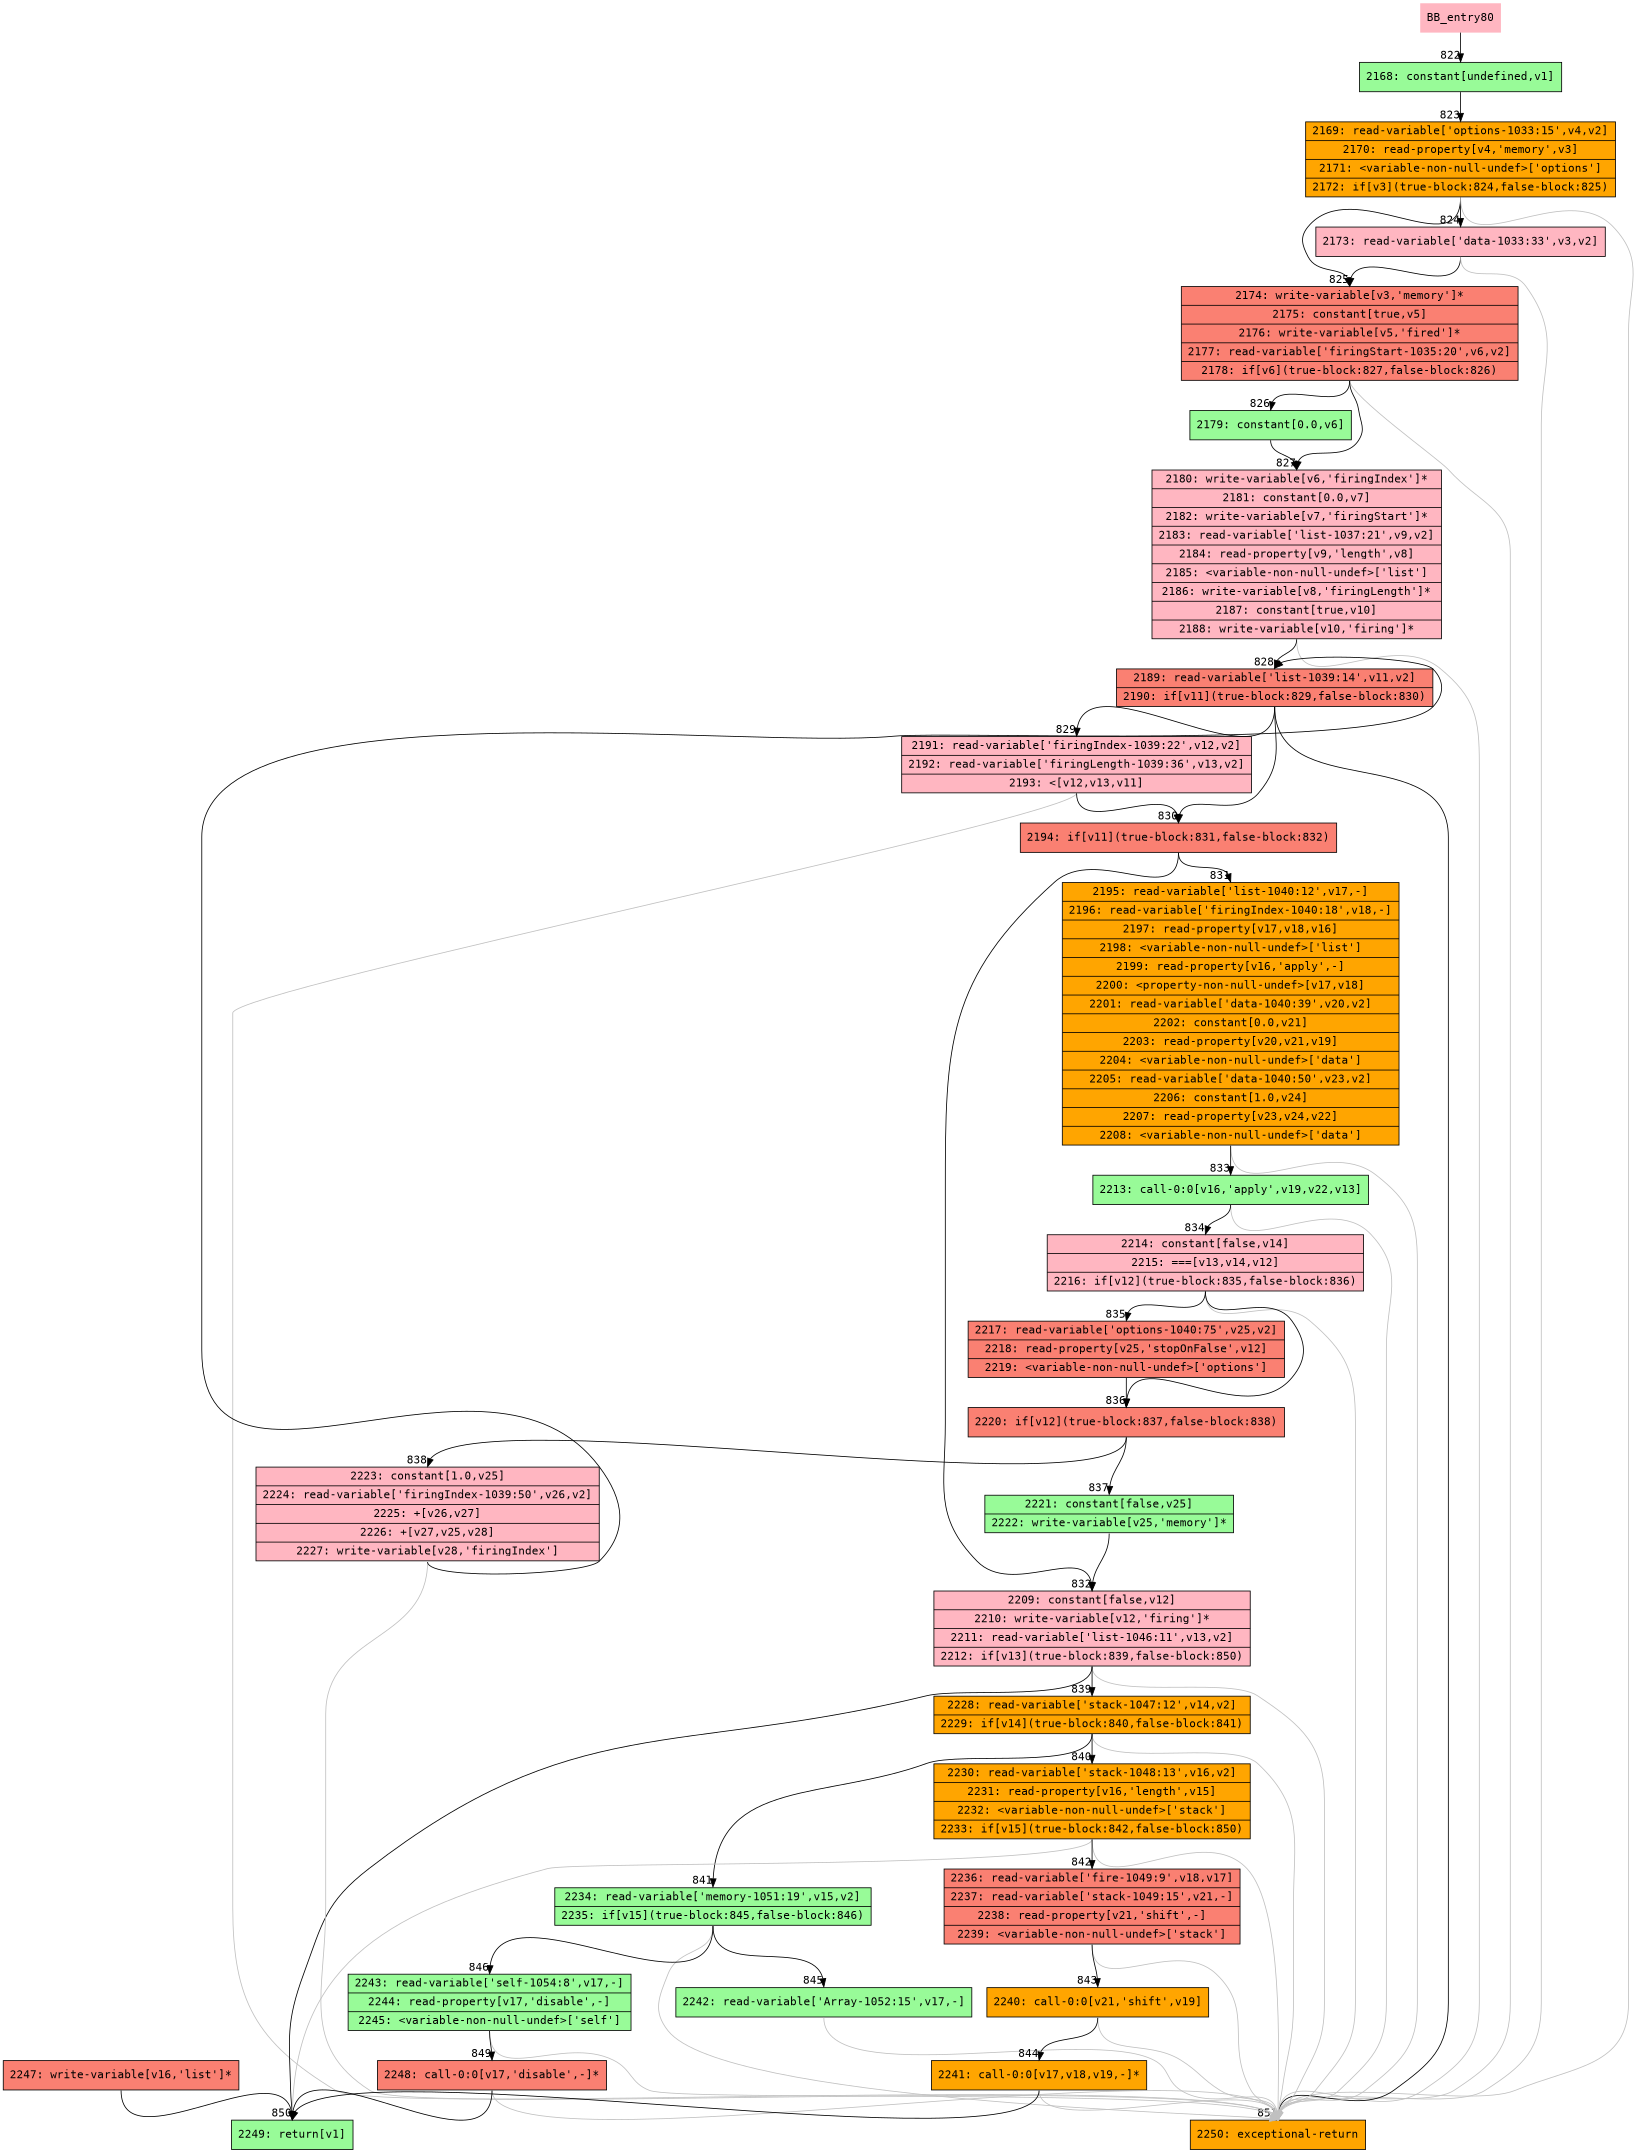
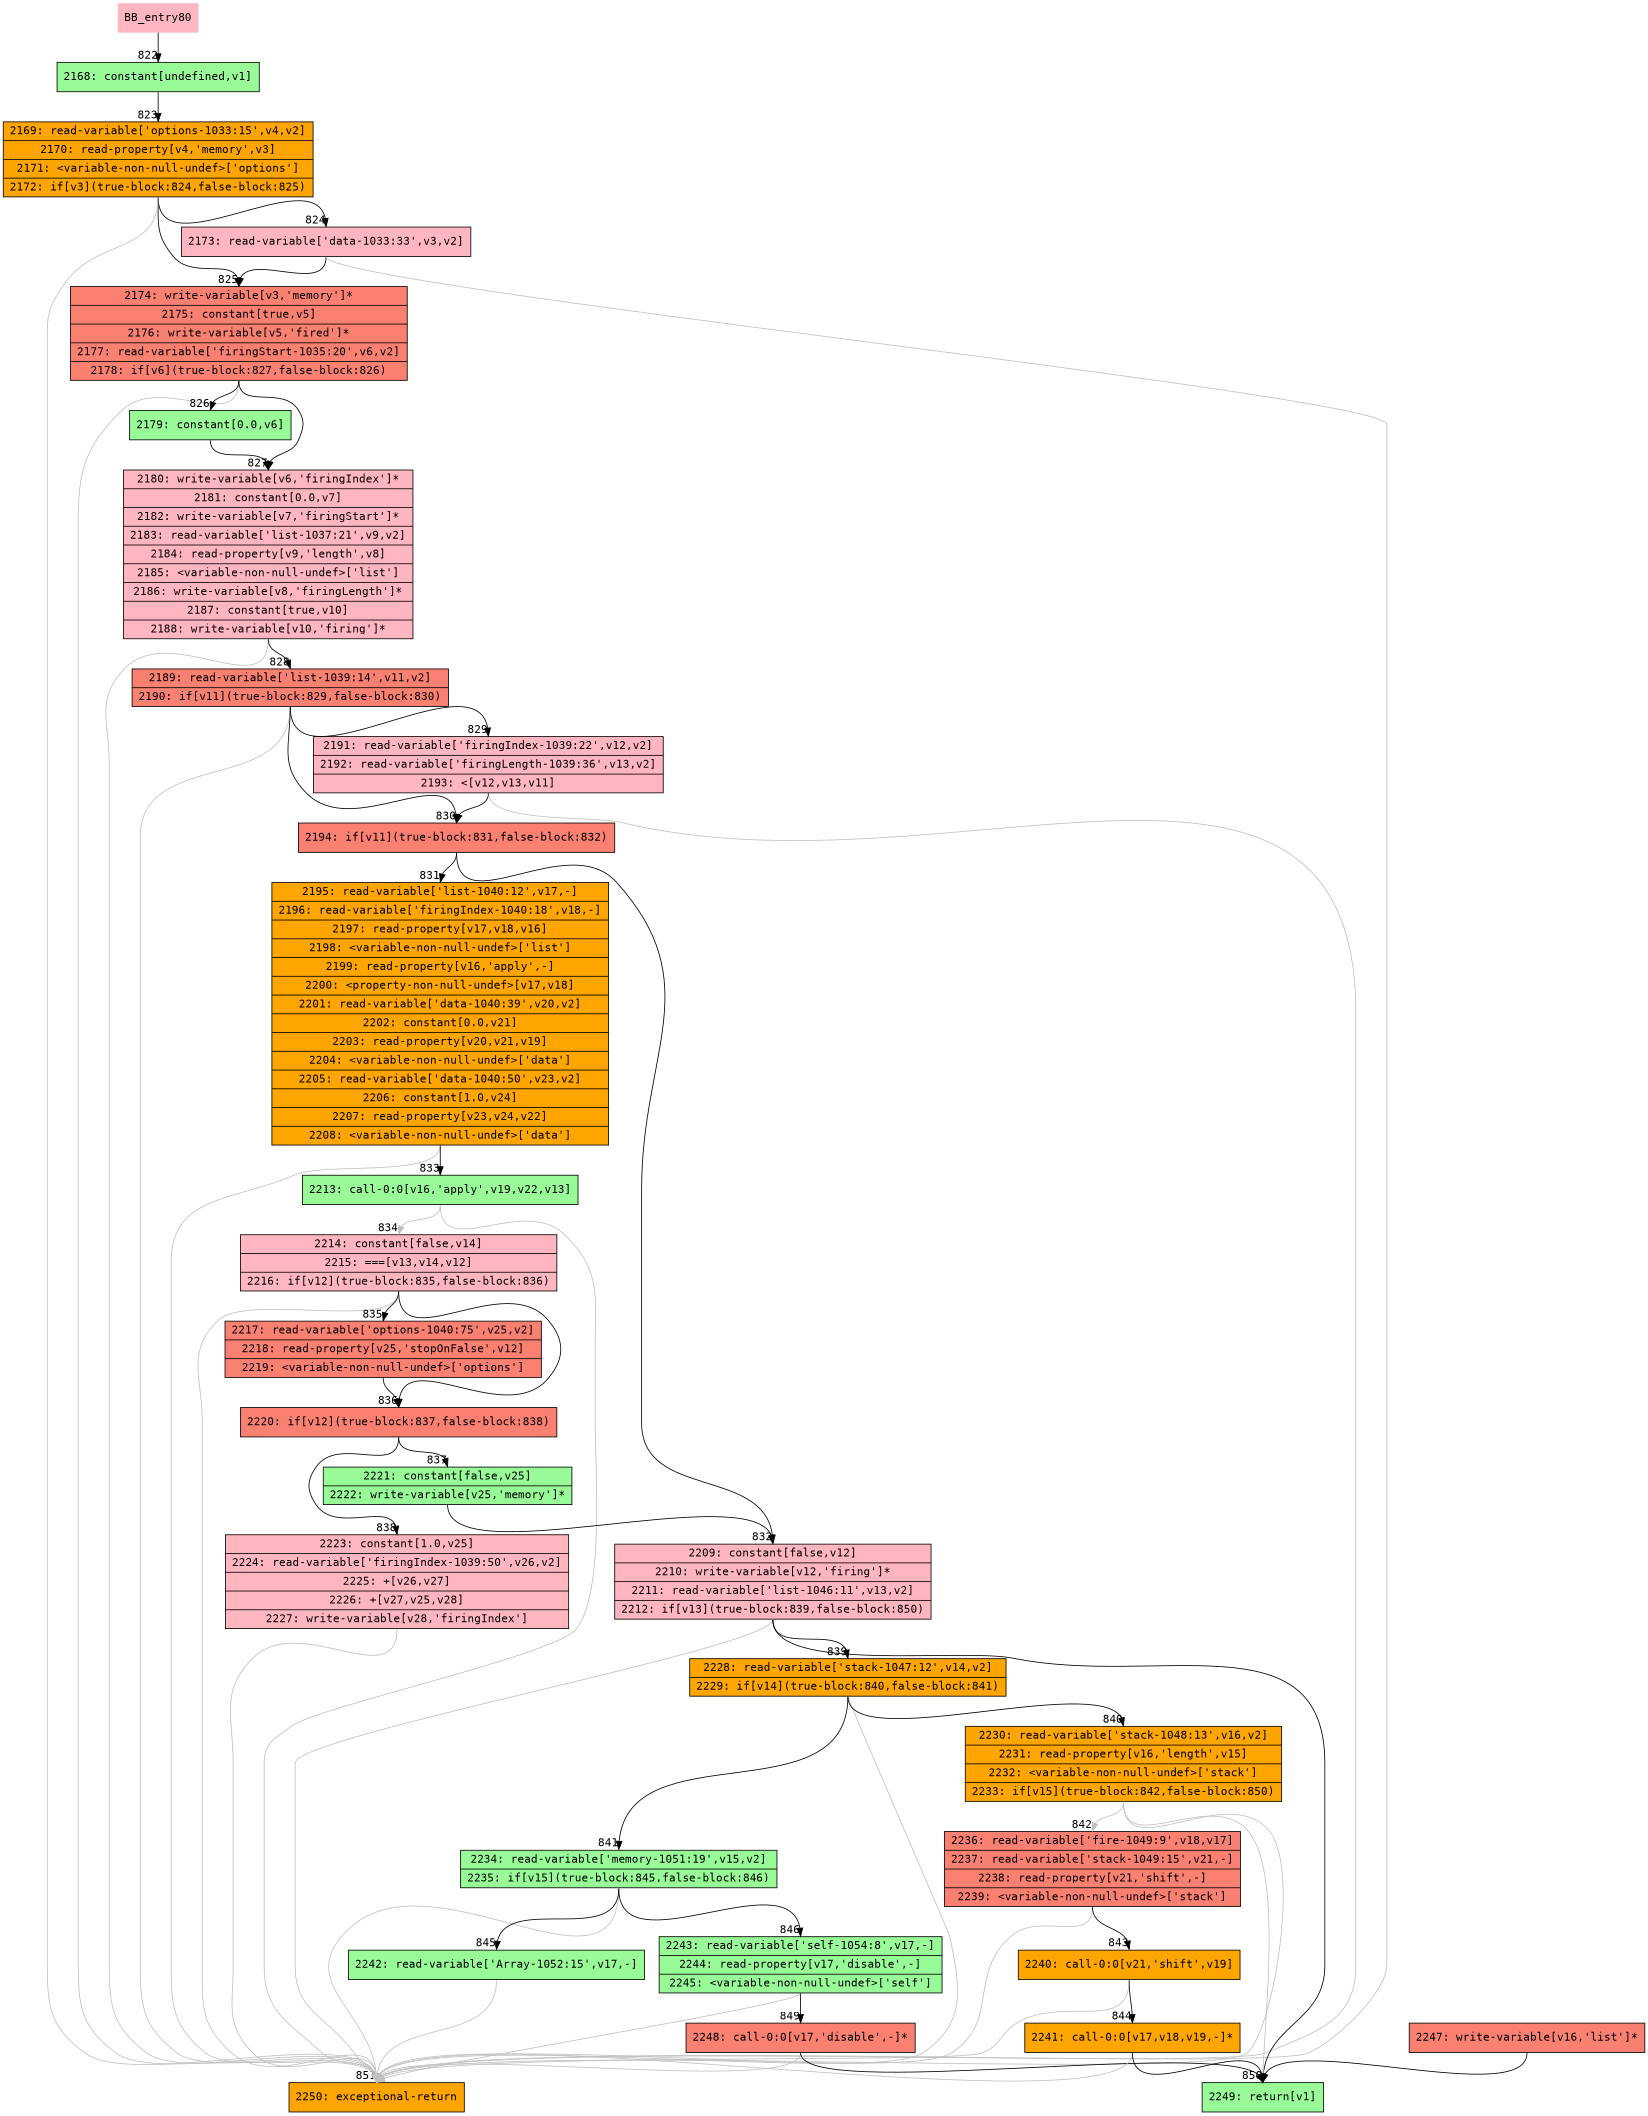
  digraph {
    fontname="DejaVu Sans Mono"
    rankdir=TD
    node [fillcolor=palegreen fontname="DejaVu Sans Mono" shape=record style=filled]
    edge [fontname="DejaVu Sans Mono" headport=n tailport=s]
    n1 [fillcolor=lightpink label=BB_entry80 shape=none]
    n2 [label="{2168: constant[undefined,v1]}"]
    n3 [fillcolor=orange label="{2169: read-variable['options-1033:15',v4,v2]|2170: read-property[v4,'memory',v3]|2171: \<variable-non-null-undef\>['options']|2172: if[v3](true-block:824,false-block:825)}"]
    n4 [fillcolor=salmon label="{2174: write-variable[v3,'memory']*|2175: constant[true,v5]|2176: write-variable[v5,'fired']*|2177: read-variable['firingStart-1035:20',v6,v2]|2178: if[v6](true-block:827,false-block:826)}"]
    n5 [fillcolor=lightpink label="{2173: read-variable['data-1033:33',v3,v2]}"]
    n6 [fillcolor=orange label="{2250: exceptional-return}"]
    n7 [fillcolor=lightpink label="{2180: write-variable[v6,'firingIndex']*|2181: constant[0.0,v7]|2182: write-variable[v7,'firingStart']*|2183: read-variable['list-1037:21',v9,v2]|2184: read-property[v9,'length',v8]|2185: \<variable-non-null-undef\>['list']|2186: write-variable[v8,'firingLength']*|2187: constant[true,v10]|2188: write-variable[v10,'firing']*}"]
    n8 [label="{2179: constant[0.0,v6]}"]
    n9 [fillcolor=salmon label="{2189: read-variable['list-1039:14',v11,v2]|2190: if[v11](true-block:829,false-block:830)}"]
    n10 [fillcolor=salmon label="{2194: if[v11](true-block:831,false-block:832)}"]
    n11 [fillcolor=lightpink label="{2191: read-variable['firingIndex-1039:22',v12,v2]|2192: read-variable['firingLength-1039:36',v13,v2]|2193: \<[v12,v13,v11]}"]
    n12 [fillcolor=orange label="{2195: read-variable['list-1040:12',v17,-]|2196: read-variable['firingIndex-1040:18',v18,-]|2197: read-property[v17,v18,v16]|2198: \<variable-non-null-undef\>['list']|2199: read-property[v16,'apply',-]|2200: \<property-non-null-undef\>[v17,v18]|2201: read-variable['data-1040:39',v20,v2]|2202: constant[0.0,v21]|2203: read-property[v20,v21,v19]|2204: \<variable-non-null-undef\>['data']|2205: read-variable['data-1040:50',v23,v2]|2206: constant[1.0,v24]|2207: read-property[v23,v24,v22]|2208: \<variable-non-null-undef\>['data']}"]
    n13 [fillcolor=lightpink label="{2209: constant[false,v12]|2210: write-variable[v12,'firing']*|2211: read-variable['list-1046:11',v13,v2]|2212: if[v13](true-block:839,false-block:850)}"]
    n14 [label="{2213: call-0:0[v16,'apply',v19,v22,v13]}"]
    n15 [fillcolor=orange label="{2228: read-variable['stack-1047:12',v14,v2]|2229: if[v14](true-block:840,false-block:841)}"]
    n16 [label="{2249: return[v1]}"]
    n17 [fillcolor=lightpink label="{2214: constant[false,v14]|2215: ===[v13,v14,v12]|2216: if[v12](true-block:835,false-block:836)}"]
    n18 [fillcolor=orange label="{2230: read-variable['stack-1048:13',v16,v2]|2231: read-property[v16,'length',v15]|2232: \<variable-non-null-undef\>['stack']|2233: if[v15](true-block:842,false-block:850)}"]
    n19 [label="{2234: read-variable['memory-1051:19',v15,v2]|2235: if[v15](true-block:845,false-block:846)}"]
    n20 [fillcolor=salmon label="{2220: if[v12](true-block:837,false-block:838)}"]
    n21 [fillcolor=salmon label="{2217: read-variable['options-1040:75',v25,v2]|2218: read-property[v25,'stopOnFalse',v12]|2219: \<variable-non-null-undef\>['options']}"]
    n22 [fillcolor=salmon label="{2236: read-variable['fire-1049:9',v18,v17]|2237: read-variable['stack-1049:15',v21,-]|2238: read-property[v21,'shift',-]|2239: \<variable-non-null-undef\>['stack']}"]
    n23 [label="{2242: read-variable['Array-1052:15',v17,-]}"]
    n24 [label="{2243: read-variable['self-1054:8',v17,-]|2244: read-property[v17,'disable',-]|2245: \<variable-non-null-undef\>['self']}"]
    n25 [label="{2221: constant[false,v25]|2222: write-variable[v25,'memory']*}"]
    n26 [fillcolor=lightpink label="{2223: constant[1.0,v25]|2224: read-variable['firingIndex-1039:50',v26,v2]|2225: +[v26,v27]|2226: +[v27,v25,v28]|2227: write-variable[v28,'firingIndex']}"]
    n27 [fillcolor=orange label="{2240: call-0:0[v21,'shift',v19]}"]
    n28 [fillcolor=salmon label="{2248: call-0:0[v17,'disable',-]*}"]
    n29 [fillcolor=orange label="{2241: call-0:0[v17,v18,v19,-]*}"]
    n30 [fillcolor=salmon label="{2247: write-variable[v16,'list']*}"]
    n1 -> n2 [headlabel="    822"]
    n2 -> n3 [headlabel="      823"]
    n3 -> n4 [headlabel="      825"]
    n3 -> n5 [headlabel="      824"]
    n3 -> n6 [color=gray headlabel="      851"]
    n4 -> n6 [color=gray]
    n4 -> n7 [headlabel="      827"]
    n4 -> n8 [headlabel="      826"]
    n5 -> n4
    n5 -> n6 [color=gray]
    n7 -> n6 [color=gray]
    n7 -> n9 [headlabel="      828"]
    n8 -> n7
-   n9 -> n6 [color=black]
+   n9 -> n6 [color=gray]
    n9 -> n10 [headlabel="      830"]
    n9 -> n11 [headlabel="      829"]
    n10 -> n12 [headlabel="      831"]
    n10 -> n13 [headlabel="      832"]
    n11 -> n6 [color=gray]
    n11 -> n10
    n12 -> n6 [color=gray]
    n12 -> n14 [headlabel="      833"]
    n13 -> n6 [color=gray]
    n13 -> n15 [headlabel="      839"]
    n13 -> n16 [headlabel="      850"]
    n14 -> n6 [color=gray]
-   n14 -> n17 [headlabel="      834"]
+   n14 -> n17 [headlabel="      834" color=gray]
    n15 -> n6 [color=gray]
    n15 -> n18 [headlabel="      840"]
    n15 -> n19 [headlabel="      841"]
    n17 -> n6 [color=gray]
    n17 -> n20 [headlabel="      836"]
    n17 -> n21 [headlabel="      835"]
    n18 -> n6 [color=gray]
    n18 -> n16 [color=gray]
-   n18 -> n22 [headlabel="      842"]
+   n18 -> n22 [headlabel="      842" color=gray]
    n19 -> n6 [color=gray]
    n19 -> n23 [headlabel="      845"]
    n19 -> n24 [headlabel="      846"]
    n20 -> n25 [headlabel="      837"]
    n20 -> n26 [headlabel="      838"]
    n21 -> n20
    n22 -> n6 [color=gray]
    n22 -> n27 [headlabel="      843"]
    n23 -> n6 [color=gray]
    n24 -> n6 [color=gray]
    n24 -> n28 [headlabel="      849"]
    n25 -> n13
    n26 -> n6 [color=gray]
-   n26 -> n9
    n27 -> n6 [color=gray]
    n27 -> n29 [headlabel="      844"]
    n28 -> n6 [color=gray]
    n28 -> n16
    n29 -> n6 [color=gray]
    n29 -> n16
    n30 -> n16
  }
